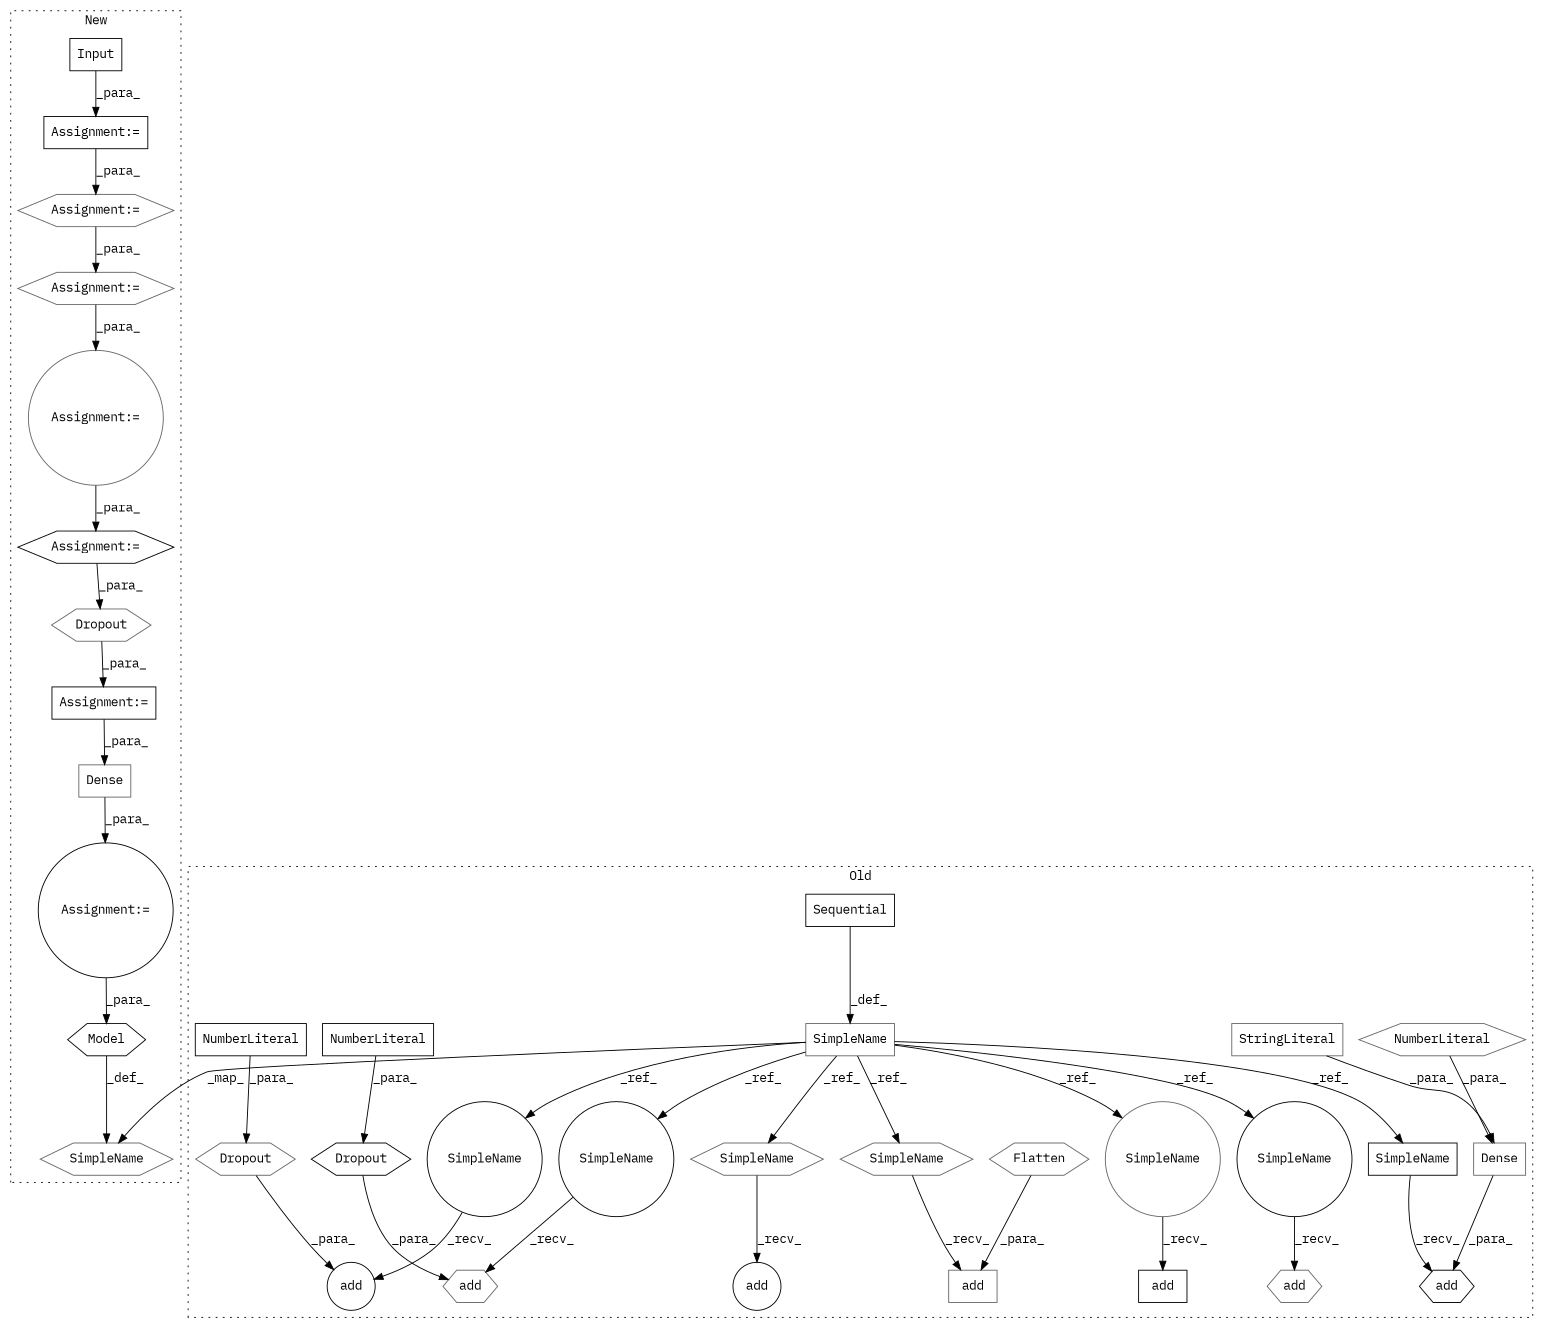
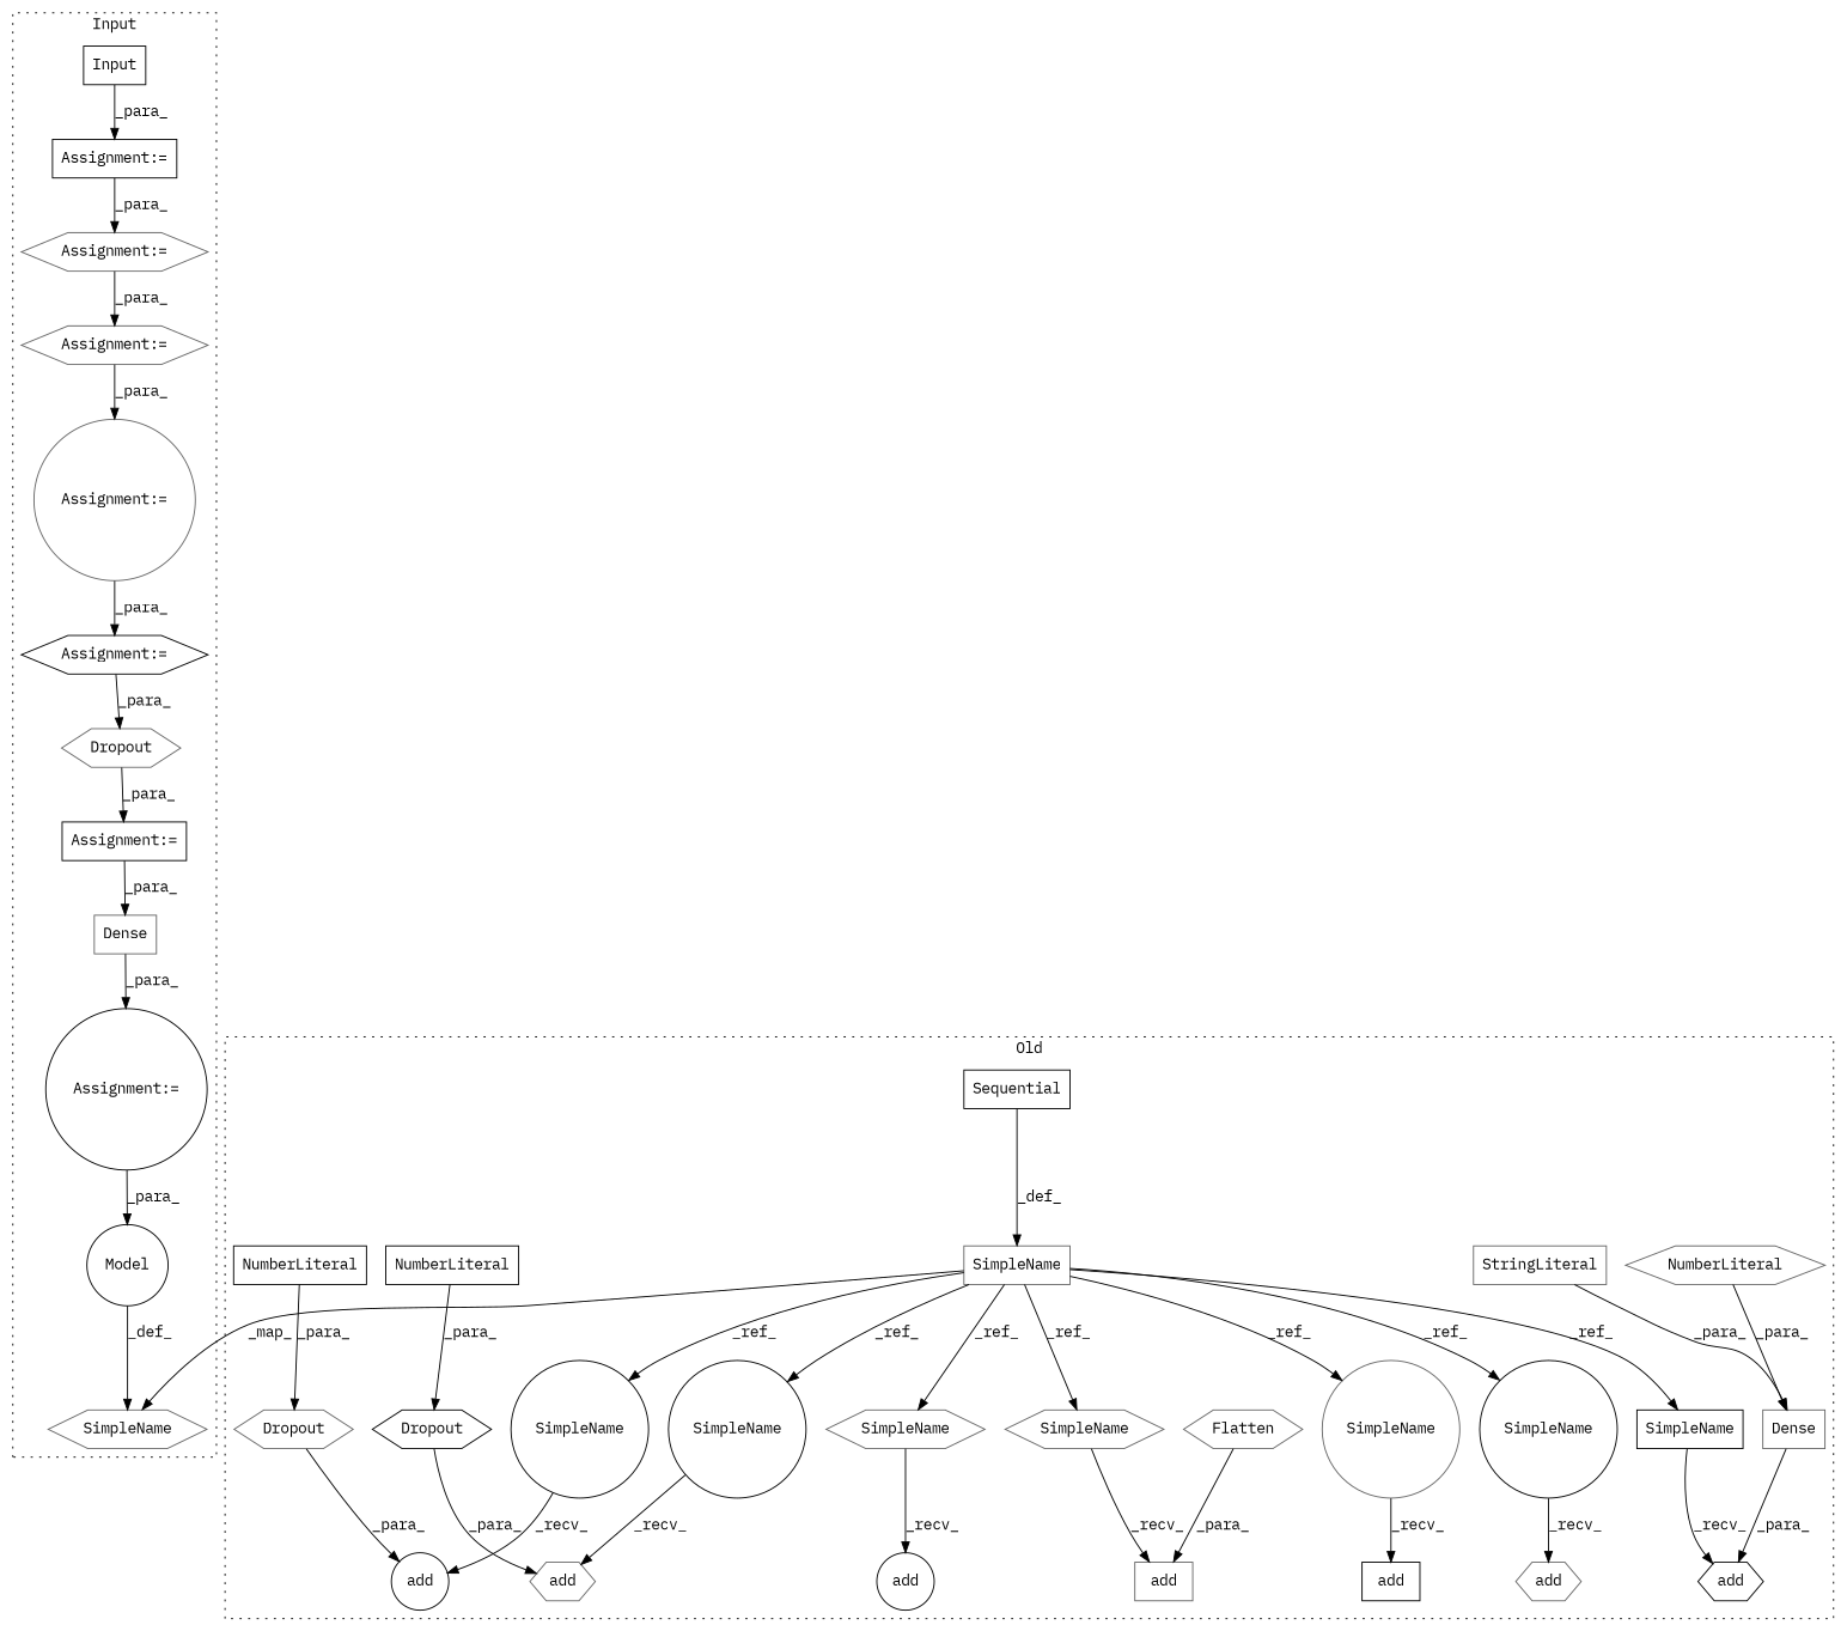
  digraph {
    fontname="IBM Plex Mono"
    node [a=32 color=gray40 fontname="IBM Plex Mono" l=5 shape=hexagon]
    edge [fontname="IBM Plex Mono"]
    n1 [l="6,1" label=Dense s="2112,2128" shape=box]
    n2 [a=34 l=3 label=NumberLiteral s=2118]
    n3 [a=45 l=6 label=StringLiteral s=2122 shape=box]
    n4 [color=black l="4,1" label=add s="2108,2129"]
    n5 [color=black l=12 label=Sequential s=1761 shape=box]
    n6 [l="4,1" label=add s="2052,2069"]
    n7 [a=42 label=SimpleName s=1755 shape=box]
    n8 [l="4,1" label=add s="2082,2095" shape=box]
    n9 [l=9 label=Flatten s=2086]
    n10 [color=black l="4,1" label=add s="1878,1940" shape=box]
    n11 [color=black l="8,1" label=Dropout s="2056,2068"]
    n12 [color=black l="4,1" label=add s="2142,2158" shape=circle]
    n13 [a=34 color=black l=4 label=NumberLiteral s=2064 shape=box]
    n14 [l="4,1" label=add s="2011,2039"]
    n15 [l="8,1" label=Dropout s="2146,2157"]
    n16 [color=black l="4,1" label=add s="1953,1998" shape=circle]
    n17 [a=34 color=black l=3 label=NumberLiteral s=2154 shape=box]
    n18 [a=42 color=black label=SimpleName s=2046 shape=circle]
    n19 [a=42 label=SimpleName s=1872 shape=circle]
    n20 [a=42 color=black label=SimpleName s=2005 shape=circle]
    n21 [a=42 label=SimpleName s=2076]
    n22 [a=42 color=black label=SimpleName s=2136 shape=circle]
    n23 [a=42 label=SimpleName s=1947]
    n24 [a=42 color=black label=SimpleName s=2102 shape=box]
    n25 [l="6,1" label=Dense s="2457,2476" shape=box]
    n26 [a=7 color=black l=1 label="Assignment:=" s=2456 shape=circle]
    n27 [a=7 l=1 label="Assignment:=" s=2196]
    n28 [a=7 l=1 label="Assignment:=" s=2235 shape=circle]
    n29 [color=black l="6,1" label=Input s="2018,2040" shape=box]
-   n30 [color=black l="6,1" label=Model s="2571,2603"]
+   n30 [color=black l="6,1" label=Model s="2571,2603" shape=circle]
    n31 [a=7 color=black l=1 label="Assignment:=" s=2414 shape=box]
    n32 [l="8,1" label=Dropout s="2373,2394"]
    n33 [a=7 color=black l=1 label="Assignment:=" s=2060 shape=box]
    n34 [a=7 color=black l=1 label="Assignment:=" s=2288]
    n35 [a=42 label=SimpleName s=2565]
    n36 [a=7 l=1 label="Assignment:=" s=2151]
    subgraph cluster_1 {
      label=Old
      style=dotted
      n1
      n2
      n3
      n4
      n5
      n6
      n7
      n8
      n9
      n10
      n11
      n12
      n13
      n14
      n15
      n16
      n17
      n18
      n19
      n20
      n21
      n22
      n23
      n24
    }
    subgraph cluster_2 {
-     label=New
+     label=Input
      style=dotted
      n25
      n26
      n27
      n28
      n29
      n30
      n31
      n32
      n33
      n34
      n35
      n36
    }
    n1 -> n4 [label=_para_]
    n2 -> n1 [label=_para_]
    n3 -> n1 [label=_para_]
    n5 -> n7 [label=_def_]
    n7 -> n18 [label=_ref_]
    n7 -> n19 [label=_ref_]
    n7 -> n20 [label=_ref_]
    n7 -> n21 [label=_ref_]
    n7 -> n22 [label=_ref_]
    n7 -> n23 [label=_ref_]
    n7 -> n24 [label=_ref_]
    n7 -> n35 [label=_map_]
    n9 -> n8 [label=_para_]
    n11 -> n6 [label=_para_]
    n13 -> n11 [label=_para_]
    n15 -> n12 [label=_para_]
    n17 -> n15 [label=_para_]
    n18 -> n6 [label=_recv_]
    n19 -> n10 [label=_recv_]
    n20 -> n14 [label=_recv_]
    n21 -> n8 [label=_recv_]
    n22 -> n12 [label=_recv_]
    n23 -> n16 [label=_recv_]
    n24 -> n4 [label=_recv_]
    n25 -> n26 [label=_para_]
    n26 -> n30 [label=_para_]
    n27 -> n28 [label=_para_]
    n28 -> n34 [label=_para_]
    n29 -> n33 [label=_para_]
    n30 -> n35 [label=_def_]
    n31 -> n25 [label=_para_]
    n32 -> n31 [label=_para_]
    n33 -> n36 [label=_para_]
    n34 -> n32 [label=_para_]
    n36 -> n27 [label=_para_]
  }
